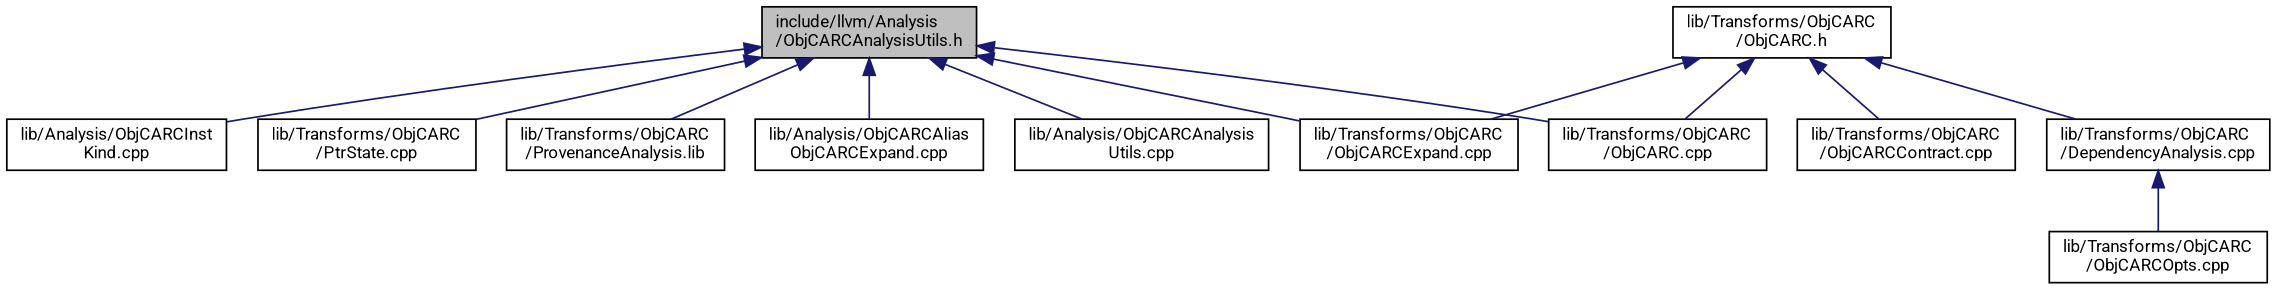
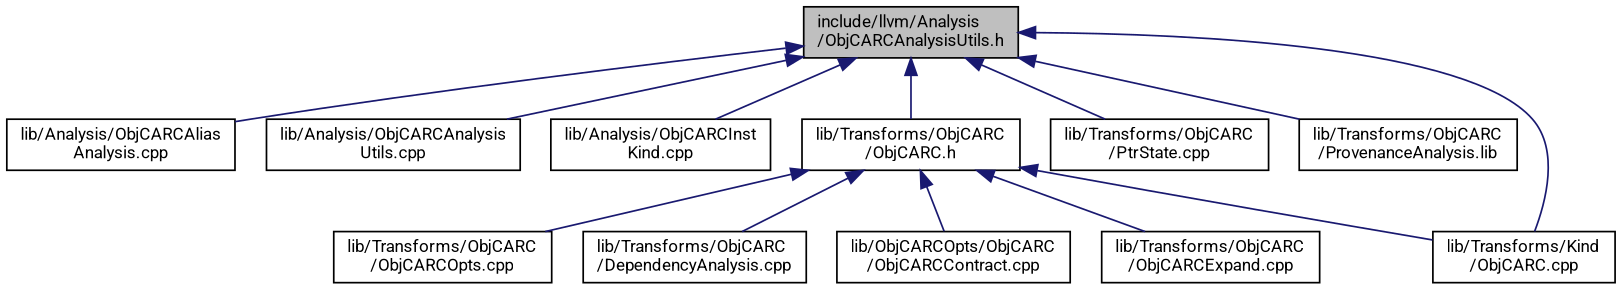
  digraph {
    fontname=Roboto
    node [color=black fontname=Roboto fontsize=10 shape=box]
    edge [color=midnightblue dir=back fontname=Roboto fontsize=10 labelfontname=Helvetica labelfontsize=10 style=solid]
    n1 [fillcolor=grey75 fontcolor=black height=0.2 label="include/llvm/Analysis\l/ObjCARCAnalysisUtils.h" style=filled width=0.4]
-   n2 [height=0.2 label="lib/Analysis/ObjCARCAlias\lObjCARCExpand.cpp" width=0.4]
+   n2 [height=0.2 label="lib/Analysis/ObjCARCAlias\lAnalysis.cpp" width=0.4]
    n3 [height=0.2 label="lib/Analysis/ObjCARCAnalysis\lUtils.cpp" width=0.4]
    n4 [height=0.2 label="lib/Analysis/ObjCARCInst\lKind.cpp" width=0.4]
    n5 [height=0.2 label="lib/Transforms/ObjCARC\l/ObjCARC.h" width=0.4]
    n6 [height=0.2 label="lib/Transforms/ObjCARC\l/PtrState.cpp" width=0.4]
    n7 [height=0.2 label="lib/Transforms/ObjCARC\l/ProvenanceAnalysis.lib" width=0.4]
-   n8 [height=0.2 label="lib/Transforms/ObjCARC\l/ObjCARC.cpp" width=0.4]
+   n8 [height=0.2 label="lib/Transforms/Kind\l/ObjCARC.cpp" width=0.4]
    n9 [height=0.2 label="lib/Transforms/ObjCARC\l/ObjCARCOpts.cpp" width=0.4]
    n10 [height=0.2 label="lib/Transforms/ObjCARC\l/DependencyAnalysis.cpp" width=0.4]
-   n11 [height=0.2 label="lib/Transforms/ObjCARC\l/ObjCARCContract.cpp" width=0.4]
+   n11 [height=0.2 label="lib/ObjCARCOpts/ObjCARC\l/ObjCARCContract.cpp" width=0.4]
    n12 [height=0.2 label="lib/Transforms/ObjCARC\l/ObjCARCExpand.cpp" width=0.4]
    n1 -> n2
    n1 -> n3
    n1 -> n4
-   n1 -> n12
+   n1 -> n5
    n1 -> n6
    n1 -> n7
    n1 -> n8
    n5 -> n8
-   n10 -> n9
+   n5 -> n9
    n5 -> n10
    n5 -> n11
    n5 -> n12
  }
